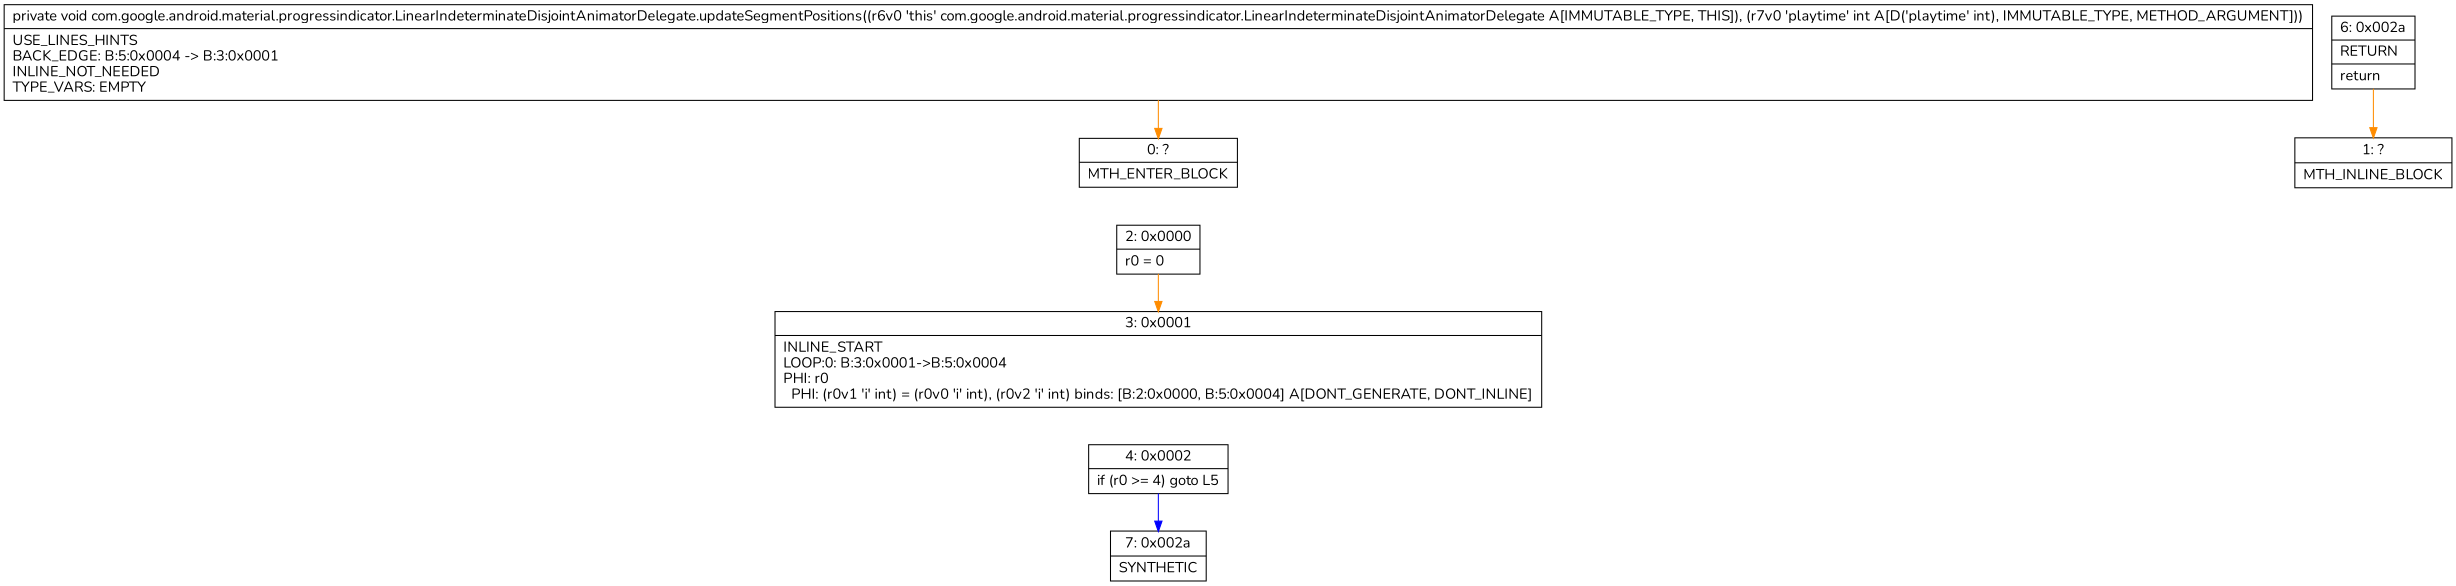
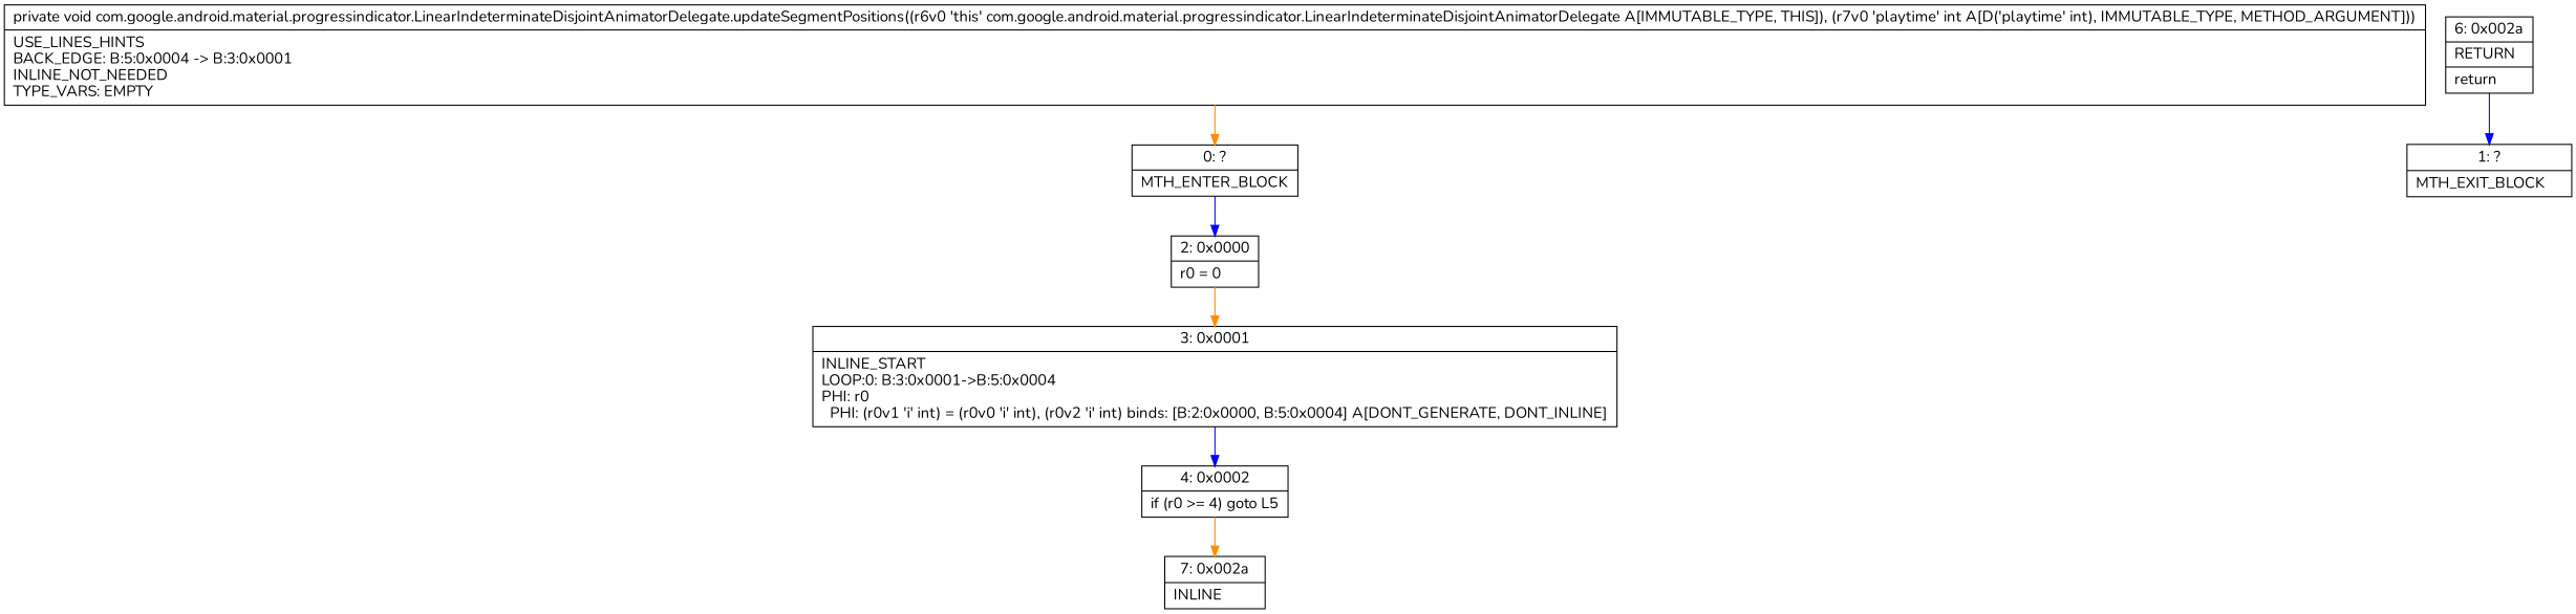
  digraph {
    fontname=Nunito
    node [fontname=Nunito shape=record]
    edge [color=darkorange fontname=Nunito]
    n1 [label="{0\:\ ?|MTH_ENTER_BLOCK\l}"]
    n2 [label="{2\:\ 0x0000|r0 = 0\l}"]
    n3 [label="{3\:\ 0x0001|INLINE_START\lLOOP:0: B:3:0x0001\-\>B:5:0x0004\lPHI: r0 \l  PHI: (r0v1 'i' int) = (r0v0 'i' int), (r0v2 'i' int) binds: [B:2:0x0000, B:5:0x0004] A[DONT_GENERATE, DONT_INLINE]\l}"]
    n4 [label="{4\:\ 0x0002|if (r0 \>= 4) goto L5\l}"]
-   n5 [label="{7\:\ 0x002a|SYNTHETIC\l}"]
+   n5 [label="{7\:\ 0x002a|INLINE\l}"]
    n6 [label="{6\:\ 0x002a|RETURN\l|return\l}"]
-   n7 [label="{1\:\ ?|MTH_INLINE_BLOCK\l}"]
+   n7 [label="{1\:\ ?|MTH_EXIT_BLOCK\l}"]
    n8 [label="{private void com.google.android.material.progressindicator.LinearIndeterminateDisjointAnimatorDelegate.updateSegmentPositions((r6v0 'this' com.google.android.material.progressindicator.LinearIndeterminateDisjointAnimatorDelegate A[IMMUTABLE_TYPE, THIS]), (r7v0 'playtime' int A[D('playtime' int), IMMUTABLE_TYPE, METHOD_ARGUMENT]))  | USE_LINES_HINTS\lBACK_EDGE: B:5:0x0004 \-\> B:3:0x0001\lINLINE_NOT_NEEDED\lTYPE_VARS: EMPTY\l}"]
+   n1 -> n2 [color=blue]
    n2 -> n3
-   n4 -> n5 [color=blue]
-   n6 -> n7
+   n3 -> n4 [color=blue]
+   n4 -> n5
+   n6 -> n7 [color=blue]
    n8 -> n1
  }
